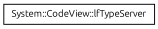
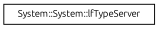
  digraph {
    rankdir=LR
    fontname=Ubuntu
-   n1 [color=black fillcolor=white fontname=Ubuntu fontsize=10 height=0.2 label="System::CodeView::lfTypeServer" shape=record style=filled width=0.4]
+   n1 [color=black fillcolor=white fontname=Ubuntu fontsize=10 height=0.2 label="System::System::lfTypeServer" shape=record style=filled width=0.4]
  }
